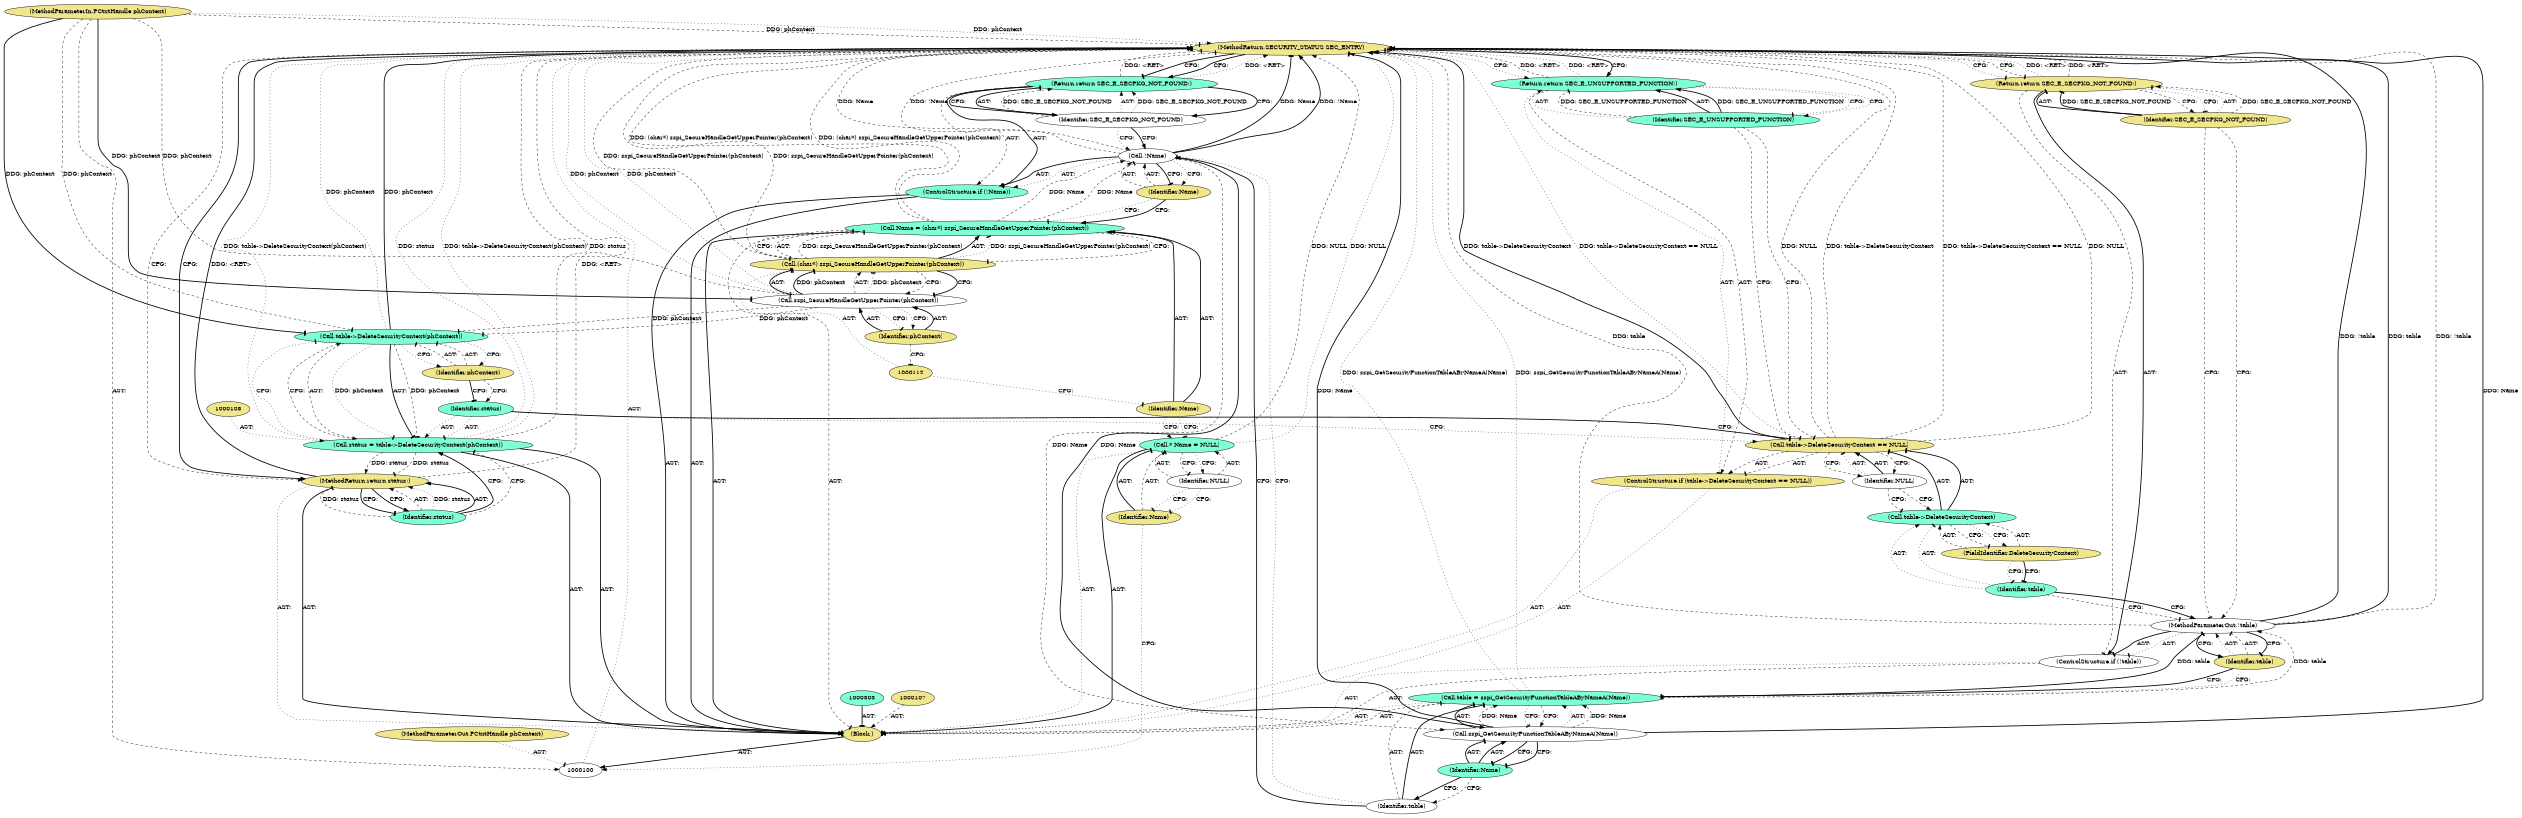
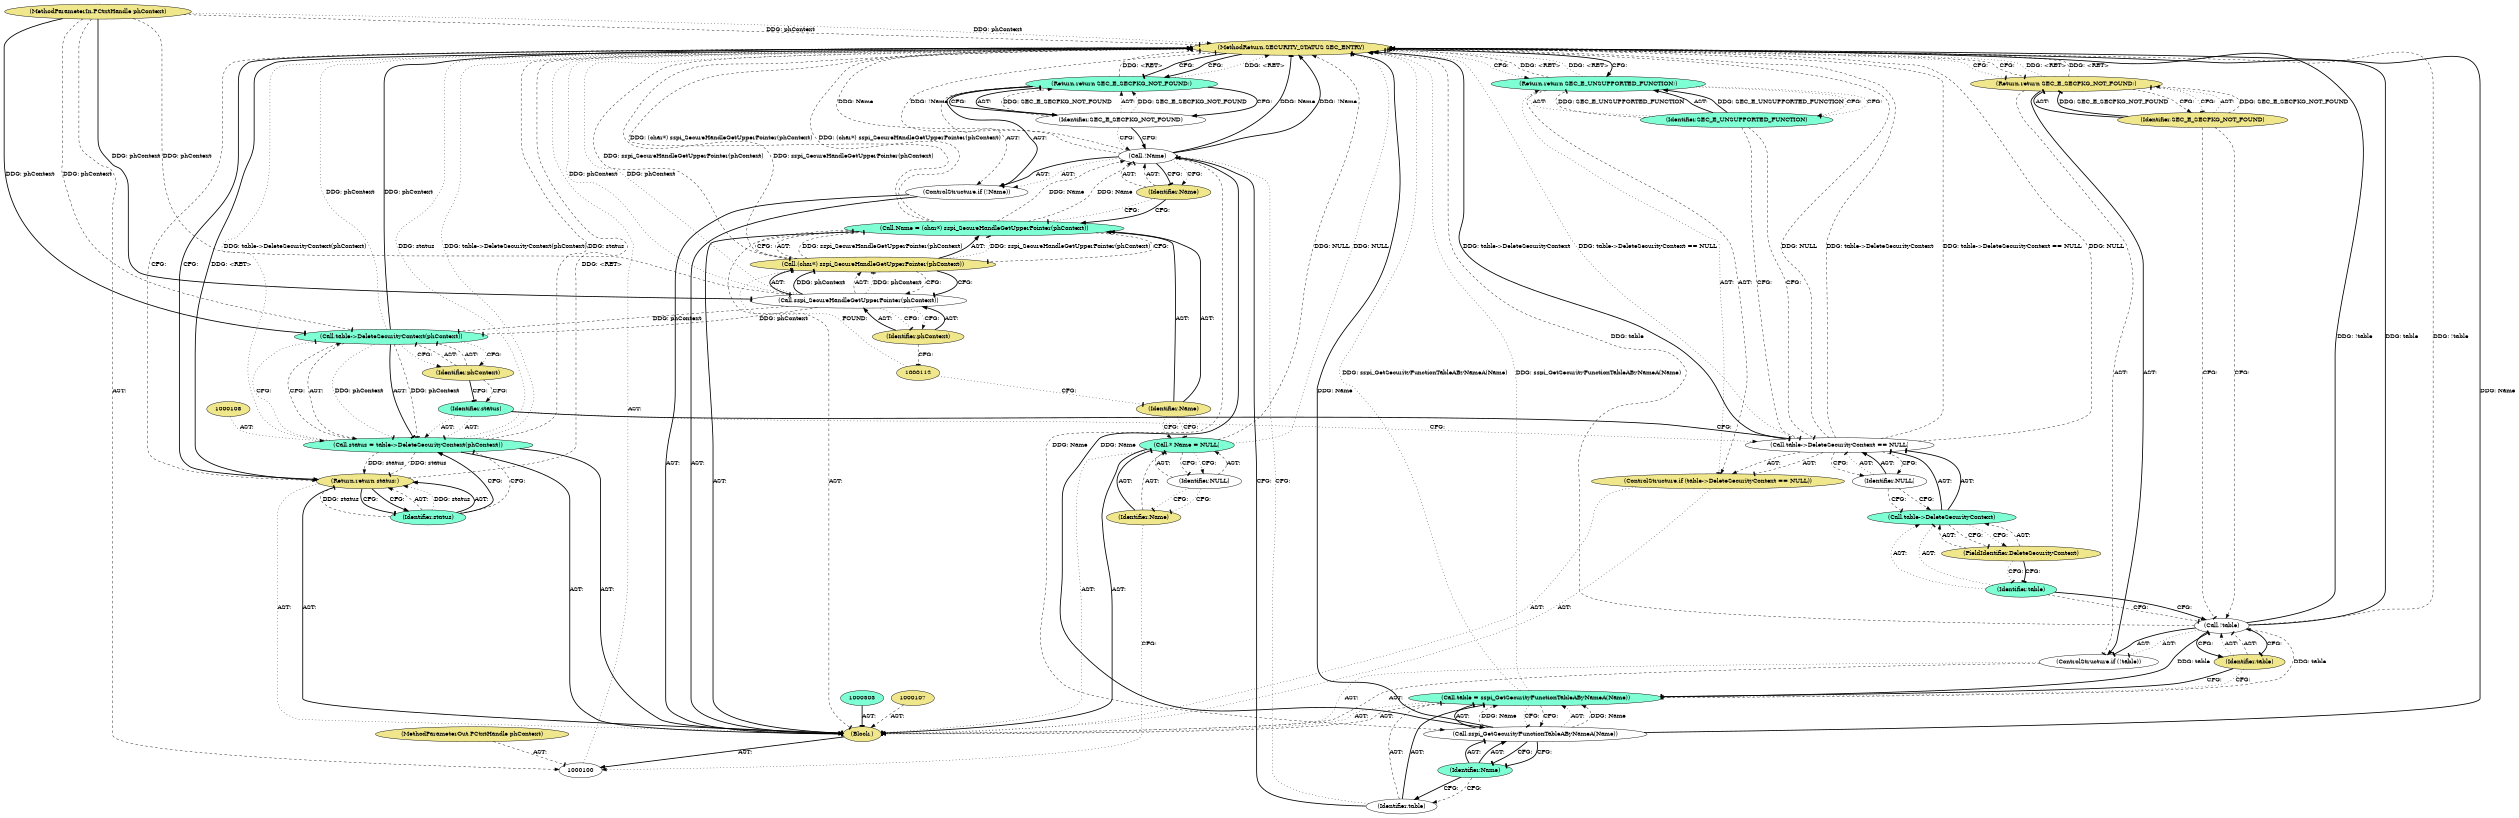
  digraph {
    node [fillcolor=khaki style=filled]
    edge [arrowhead=normal style=dashed]
    n1 [label="(MethodReturn,SECURITY_STATUS SEC_ENTRY)"]
    n2 [fillcolor=aquamarine label="(Return,return SEC_E_SECPKG_NOT_FOUND;)"]
    n3 [label="(Return,return SEC_E_SECPKG_NOT_FOUND;)"]
    n4 [fillcolor=aquamarine label="(Return,return SEC_E_UNSUPPORTED_FUNCTION;)"]
-   n5 [label="(MethodReturn,return status;)"]
+   n5 [label="(Return,return status;)"]
    n6 [fillcolor=white label="(Identifier,SEC_E_SECPKG_NOT_FOUND)"]
-   n7 [fillcolor=aquamarine label="(ControlStructure,if (!Name))"]
+   n7 [fillcolor=white label="(ControlStructure,if (!Name))"]
    n8 [fillcolor=white label="(ControlStructure,if (!table))"]
    n9 [label="(Identifier,SEC_E_SECPKG_NOT_FOUND)"]
    n10 [label="(ControlStructure,if (table->DeleteSecurityContext == NULL))"]
    n11 [fillcolor=aquamarine label="(Identifier,SEC_E_UNSUPPORTED_FUNCTION)"]
    n12 [label="(Block,)"]
    n13 [fillcolor=aquamarine label="(Identifier,status)"]
    1000100 [fillcolor=white]
    n15 [label="(MethodParameterIn,PCtxtHandle phContext)"]
    n16 [fillcolor=aquamarine label="(Call,table->DeleteSecurityContext(phContext))"]
    n17 [fillcolor=white label="(Call,sspi_SecureHandleGetUpperPointer(phContext))"]
    n18 [fillcolor=aquamarine label="(Call,status = table->DeleteSecurityContext(phContext))"]
    n19 [label="(Identifier,phContext)"]
    n20 [label="(Call,(char*) sspi_SecureHandleGetUpperPointer(phContext))"]
    n21 [label="(Identifier,phContext)"]
    n22 [label="(MethodParameterOut,PCtxtHandle phContext)"]
    n23 [fillcolor=white label="(Call,!Name)"]
    n24 [fillcolor=white label="(Call,sspi_GetSecurityFunctionTableAByNameA(Name))"]
    n25 [label="(Identifier,Name)"]
    n26 [fillcolor=aquamarine label="(Call,table = sspi_GetSecurityFunctionTableAByNameA(Name))"]
-   n27 [fillcolor=white label="(MethodParameterOut,!table)"]
+   n27 [fillcolor=white label="(Call,!table)"]
    n28 [fillcolor=aquamarine label="(Identifier,Name)"]
    n29 [label="(Identifier,table)"]
    n30 [fillcolor=white label="(Identifier,table)"]
    n31 [label="(FieldIdentifier,DeleteSecurityContext)"]
    n32 [fillcolor=aquamarine label="(Call,table->DeleteSecurityContext)"]
    n33 [fillcolor=aquamarine label="(Identifier,table)"]
-   n34 [label="(Call,table->DeleteSecurityContext == NULL)"]
+   n34 [fillcolor=white label="(Call,table->DeleteSecurityContext == NULL)"]
    n35 [fillcolor=white label="(Identifier,NULL)"]
    n36 [fillcolor=aquamarine label="(Identifier,status)"]
    n37 [fillcolor=white label="(Identifier,NULL)"]
    n38 [fillcolor=aquamarine label="(Call,* Name = NULL)"]
    n39 [label="(Identifier,Name)"]
    n40 [fillcolor=aquamarine label="(Call,Name = (char*) sspi_SecureHandleGetUpperPointer(phContext))"]
    n41 [label="(Identifier,Name)"]
    1000112
    n43 [fillcolor=aquamarine label=1000303]
    1000107
    1000108
    n1 -> n2 [arrowhead=tee label="CFG: " style=bold]
    n1 -> n2 [label="CFG: " style=bold]
    n1 -> n3 [arrowhead=tee label="CFG: " style=dotted]
    n1 -> n3 [arrowhead=tee label="CFG: "]
    n1 -> n4 [label="CFG: " style=bold]
    n1 -> n4 [label="CFG: " style=dotted]
    n1 -> n5 [label="CFG: "]
    n1 -> n5 [label="CFG: " style=bold]
    n2 -> n1 [label="DDG: <RET>" style=dotted]
    n2 -> n1 [arrowhead=tee label="DDG: <RET>"]
    n2 -> n6 [label="CFG: " style=bold]
    n2 -> n6 [label="CFG: " style=bold]
    n2 -> n7 [arrowhead=tee label="AST: " style=bold]
    n2 -> n7 [label="AST: "]
    n3 -> n1 [label="DDG: <RET>" style=dotted]
    n3 -> n1 [label="DDG: <RET>"]
    n3 -> n8 [arrowhead=tee label="AST: "]
    n3 -> n8 [label="AST: " style=bold]
    n3 -> n9 [label="CFG: "]
    n3 -> n9 [arrowhead=tee label="CFG: " style=dotted]
    n4 -> n1 [arrowhead=tee label="DDG: <RET>"]
    n4 -> n1 [arrowhead=tee label="DDG: <RET>" style=dotted]
    n4 -> n10 [label="AST: "]
    n4 -> n10 [arrowhead=tee label="AST: " style=dotted]
    n4 -> n11 [label="CFG: " style=dotted]
    n4 -> n11 [arrowhead=tee label="CFG: " style=dotted]
    n5 -> n1 [label="DDG: <RET>" style=bold]
    n5 -> n1 [label="DDG: <RET>"]
    n5 -> n12 [label="AST: " style=dotted]
    n5 -> n12 [arrowhead=tee label="AST: " style=bold]
    n5 -> n13 [arrowhead=tee label="CFG: " style=bold]
    n5 -> n13 [label="CFG: " style=bold]
    n6 -> n2 [arrowhead=tee label="AST: " style=bold]
    n6 -> n2 [label="DDG: SEC_E_SECPKG_NOT_FOUND"]
    n6 -> n2 [label="AST: " style=dotted]
    n6 -> n2 [label="DDG: SEC_E_SECPKG_NOT_FOUND" style=dotted]
    n6 -> n23 [label="CFG: " style=bold]
    n6 -> n23 [label="CFG: " style=dotted]
    n7 -> n12 [arrowhead=tee label="AST: " style=bold]
    n7 -> n12 [arrowhead=tee label="AST: " style=bold]
    n8 -> n12 [arrowhead=tee label="AST: " style=dotted]
    n8 -> n12 [arrowhead=tee label="AST: "]
    n9 -> n3 [arrowhead=tee label="AST: " style=dotted]
    n9 -> n3 [label="DDG: SEC_E_SECPKG_NOT_FOUND"]
    n9 -> n3 [arrowhead=tee label="AST: " style=bold]
    n9 -> n3 [arrowhead=tee label="DDG: SEC_E_SECPKG_NOT_FOUND" style=bold]
    n9 -> n27 [arrowhead=tee label="CFG: "]
    n9 -> n27 [label="CFG: "]
    n10 -> n12 [label="AST: " style=dotted]
    n10 -> n12 [arrowhead=tee label="AST: " style=dotted]
    n11 -> n4 [label="AST: " style=dotted]
    n11 -> n4 [arrowhead=tee label="DDG: SEC_E_UNSUPPORTED_FUNCTION"]
    n11 -> n4 [label="AST: " style=bold]
    n11 -> n4 [label="DDG: SEC_E_UNSUPPORTED_FUNCTION" style=bold]
    n11 -> n34 [arrowhead=tee label="CFG: "]
    n11 -> n34 [arrowhead=tee label="CFG: "]
    n12 -> 1000100 [label="AST: " style=bold]
    n13 -> n5 [label="AST: "]
    n13 -> n5 [label="DDG: status" style=dotted]
    n13 -> n5 [label="AST: " style=bold]
    n13 -> n5 [arrowhead=tee label="DDG: status"]
    n13 -> n18 [label="CFG: " style=bold]
    n13 -> n18 [arrowhead=tee label="CFG: "]
    1000100 -> n1 [label="AST: " style=dotted]
    n15 -> n1 [arrowhead=tee label="DDG: phContext"]
    n15 -> n1 [label="DDG: phContext" style=dotted]
    n15 -> 1000100 [label="AST: "]
    n15 -> n16 [arrowhead=tee label="DDG: phContext"]
    n15 -> n16 [arrowhead=tee label="DDG: phContext" style=bold]
    n15 -> n17 [arrowhead=tee label="DDG: phContext"]
    n15 -> n17 [arrowhead=tee label="DDG: phContext" style=bold]
    n16 -> n1 [arrowhead=tee label="DDG: phContext" style=dotted]
    n16 -> n1 [label="DDG: phContext" style=bold]
    n16 -> n18 [label="AST: "]
    n16 -> n18 [arrowhead=tee label="DDG: phContext" style=dotted]
    n16 -> n18 [arrowhead=tee label="AST: " style=bold]
    n16 -> n18 [arrowhead=tee label="DDG: phContext"]
    n16 -> n19 [label="CFG: " style=dotted]
    n16 -> n19 [label="CFG: " style=dotted]
    n17 -> n1 [arrowhead=tee label="DDG: phContext" style=dotted]
    n17 -> n1 [arrowhead=tee label="DDG: phContext" style=dotted]
    n17 -> n16 [arrowhead=tee label="DDG: phContext"]
    n17 -> n16 [arrowhead=tee label="DDG: phContext"]
    n17 -> n20 [arrowhead=tee label="AST: " style=bold]
    n17 -> n20 [arrowhead=tee label="DDG: phContext" style=bold]
    n17 -> n20 [label="AST: "]
    n17 -> n20 [arrowhead=tee label="DDG: phContext" style=dotted]
    n17 -> n21 [arrowhead=tee label="CFG: " style=dotted]
    n17 -> n21 [label="CFG: " style=dotted]
    n18 -> n1 [arrowhead=tee label="DDG: status" style=dotted]
    n18 -> n1 [arrowhead=tee label="DDG: table->DeleteSecurityContext(phContext)" style=dotted]
    n18 -> n1 [label="DDG: status"]
    n18 -> n1 [arrowhead=tee label="DDG: table->DeleteSecurityContext(phContext)" style=dotted]
    n18 -> n5 [label="DDG: status"]
    n18 -> n5 [arrowhead=tee label="DDG: status"]
    n18 -> n12 [label="AST: " style=bold]
    n18 -> n12 [arrowhead=tee label="AST: " style=bold]
    n18 -> n16 [arrowhead=tee label="CFG: " style=dotted]
    n18 -> n16 [label="CFG: "]
    n19 -> n16 [arrowhead=tee label="AST: "]
    n19 -> n16 [arrowhead=tee label="AST: "]
    n19 -> n36 [arrowhead=tee label="CFG: " style=bold]
    n19 -> n36 [label="CFG: "]
    n20 -> n1 [label="DDG: sspi_SecureHandleGetUpperPointer(phContext)"]
    n20 -> n1 [arrowhead=tee label="DDG: sspi_SecureHandleGetUpperPointer(phContext)"]
    n20 -> n17 [arrowhead=tee label="CFG: " style=bold]
    n20 -> n17 [label="CFG: "]
    n20 -> n40 [arrowhead=tee label="AST: "]
    n20 -> n40 [arrowhead=tee label="DDG: sspi_SecureHandleGetUpperPointer(phContext)"]
    n20 -> n40 [label="AST: " style=bold]
    n20 -> n40 [arrowhead=tee label="DDG: sspi_SecureHandleGetUpperPointer(phContext)" style=dotted]
    n21 -> n17 [label="AST: " style=bold]
    n21 -> n17 [label="AST: " style=bold]
    n21 -> 1000112 [arrowhead=tee label="CFG: "]
-   n22 -> 1000100 [arrowhead=tee label="AST: " style=dotted]
+   n22 -> 1000100 [arrowhead=tee label="AST: "]
    n23 -> n1 [label="DDG: Name"]
    n23 -> n1 [arrowhead=tee label="DDG: !Name"]
    n23 -> n1 [arrowhead=tee label="DDG: Name" style=bold]
    n23 -> n1 [label="DDG: !Name" style=bold]
    n23 -> n7 [label="AST: " style=bold]
    n23 -> n7 [label="AST: " style=dotted]
    n23 -> n24 [label="DDG: Name"]
    n23 -> n24 [label="DDG: Name" style=bold]
    n23 -> n25 [arrowhead=tee label="CFG: " style=bold]
    n23 -> n25 [label="CFG: " style=dotted]
    n24 -> n1 [arrowhead=tee label="DDG: Name" style=bold]
    n24 -> n1 [arrowhead=tee label="DDG: Name" style=bold]
    n24 -> n26 [label="AST: " style=dotted]
    n24 -> n26 [label="DDG: Name"]
    n24 -> n26 [arrowhead=tee label="AST: " style=bold]
    n24 -> n26 [label="DDG: Name"]
    n24 -> n28 [arrowhead=tee label="CFG: " style=bold]
    n24 -> n28 [arrowhead=tee label="CFG: " style=bold]
    n25 -> n23 [label="AST: "]
    n25 -> n23 [label="AST: "]
    n25 -> n40 [arrowhead=tee label="CFG: " style=dotted]
    n25 -> n40 [label="CFG: " style=bold]
    n26 -> n1 [label="DDG: sspi_GetSecurityFunctionTableAByNameA(Name)" style=dotted]
    n26 -> n1 [label="DDG: sspi_GetSecurityFunctionTableAByNameA(Name)" style=dotted]
    n26 -> n12 [label="AST: " style=dotted]
    n26 -> n12 [label="AST: "]
    n26 -> n24 [label="CFG: "]
    n26 -> n24 [arrowhead=tee label="CFG: " style=dotted]
    n26 -> n27 [label="DDG: table"]
    n26 -> n27 [arrowhead=tee label="DDG: table" style=bold]
    n27 -> n1 [label="DDG: !table" style=bold]
    n27 -> n1 [label="DDG: table" style=bold]
    n27 -> n1 [arrowhead=tee label="DDG: !table"]
    n27 -> n1 [label="DDG: table"]
    n27 -> n8 [arrowhead=tee label="AST: " style=bold]
    n27 -> n8 [arrowhead=tee label="AST: " style=dotted]
    n27 -> n29 [arrowhead=tee label="CFG: " style=bold]
    n27 -> n29 [label="CFG: " style=bold]
    n28 -> n24 [arrowhead=tee label="AST: " style=bold]
    n28 -> n24 [label="AST: " style=bold]
    n28 -> n30 [label="CFG: " style=bold]
    n28 -> n30 [label="CFG: "]
    n29 -> n26 [arrowhead=tee label="CFG: " style=bold]
    n29 -> n26 [arrowhead=tee label="CFG: " style=dotted]
    n29 -> n27 [label="AST: " style=dotted]
    n29 -> n27 [arrowhead=tee label="AST: "]
    n30 -> n23 [label="CFG: " style=bold]
    n30 -> n23 [arrowhead=tee label="CFG: " style=dotted]
    n30 -> n26 [arrowhead=tee label="AST: "]
    n30 -> n26 [arrowhead=tee label="AST: " style=bold]
    n31 -> n32 [label="AST: "]
    n31 -> n32 [label="AST: "]
    n31 -> n33 [arrowhead=tee label="CFG: " style=dotted]
    n31 -> n33 [arrowhead=tee label="CFG: " style=bold]
    n32 -> n31 [arrowhead=tee label="CFG: "]
    n32 -> n31 [label="CFG: " style=dotted]
    n32 -> n34 [arrowhead=tee label="AST: " style=bold]
    n32 -> n34 [arrowhead=tee label="AST: " style=bold]
    n33 -> n27 [arrowhead=tee label="CFG: "]
    n33 -> n27 [label="CFG: " style=bold]
    n33 -> n32 [label="AST: " style=dotted]
    n33 -> n32 [arrowhead=tee label="AST: " style=dotted]
    n34 -> n1 [arrowhead=tee label="DDG: NULL"]
    n34 -> n1 [label="DDG: table->DeleteSecurityContext"]
    n34 -> n1 [label="DDG: table->DeleteSecurityContext == NULL"]
    n34 -> n1 [arrowhead=tee label="DDG: NULL"]
    n34 -> n1 [label="DDG: table->DeleteSecurityContext" style=bold]
    n34 -> n1 [label="DDG: table->DeleteSecurityContext == NULL" style=dotted]
    n34 -> n10 [arrowhead=tee label="AST: "]
    n34 -> n10 [label="AST: "]
    n34 -> n35 [label="CFG: "]
    n34 -> n35 [label="CFG: "]
    n35 -> n32 [label="CFG: "]
    n35 -> n32 [arrowhead=tee label="CFG: "]
    n35 -> n34 [arrowhead=tee label="AST: " style=dotted]
    n35 -> n34 [label="AST: " style=bold]
    n36 -> n18 [arrowhead=tee label="AST: " style=dotted]
    n36 -> n18 [label="AST: " style=dotted]
    n36 -> n34 [arrowhead=tee label="CFG: " style=bold]
    n36 -> n34 [label="CFG: " style=dotted]
    n37 -> n38 [label="AST: "]
    n37 -> n38 [arrowhead=tee label="AST: "]
    n37 -> n39 [arrowhead=tee label="CFG: " style=dotted]
    n37 -> n39 [arrowhead=tee label="CFG: " style=dotted]
    n38 -> n1 [label="DDG: NULL" style=dotted]
    n38 -> n1 [label="DDG: NULL"]
    n38 -> n12 [label="AST: " style=dotted]
    n38 -> n12 [arrowhead=tee label="AST: " style=bold]
    n38 -> n37 [arrowhead=tee label="CFG: "]
    n38 -> n37 [label="CFG: " style=dotted]
    n39 -> 1000100 [label="CFG: " style=dotted]
    n39 -> n38 [arrowhead=tee label="AST: " style=bold]
    n39 -> n38 [label="AST: "]
    n40 -> n1 [label="DDG: (char*) sspi_SecureHandleGetUpperPointer(phContext)"]
    n40 -> n1 [label="DDG: (char*) sspi_SecureHandleGetUpperPointer(phContext)"]
    n40 -> n12 [label="AST: " style=bold]
    n40 -> n12 [arrowhead=tee label="AST: "]
    n40 -> n20 [arrowhead=tee label="CFG: "]
    n40 -> n20 [arrowhead=tee label="CFG: "]
    n40 -> n23 [label="DDG: Name"]
    n40 -> n23 [arrowhead=tee label="DDG: Name"]
    n41 -> n38 [label="CFG: " style=dotted]
    n41 -> n38 [arrowhead=tee label="CFG: " style=dotted]
    n41 -> n40 [label="AST: " style=bold]
    n41 -> n40 [label="AST: " style=bold]
-   1000112 -> n20 [arrowhead=tee label="AST: " style=dotted]
+   1000112 -> n20 [arrowhead=tee label="FOUND: " style=dotted]
    1000112 -> n41 [arrowhead=tee label="CFG: " style=dotted]
    n43 -> n12 [arrowhead=tee label="AST: " style=bold]
    1000107 -> n12 [label="AST: "]
    1000108 -> n18 [label="AST: " style=dotted]
  }
